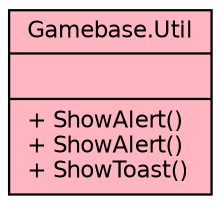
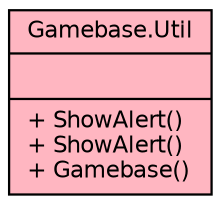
  digraph {
-   n1 [color=black fillcolor=lightpink fontcolor=black fontname=Helvetica fontsize=10 height=0.2 label="{Gamebase.Util\n||+ ShowAlert()\l+ ShowAlert()\l+ ShowToast()\l}" shape=record style=filled width=0.4]
+   n1 [color=black fillcolor=lightpink fontcolor=black fontname=Helvetica fontsize=10 height=0.2 label="{Gamebase.Util\n||+ ShowAlert()\l+ ShowAlert()\l+ Gamebase()\l}" shape=record style=filled width=0.4]
  }
